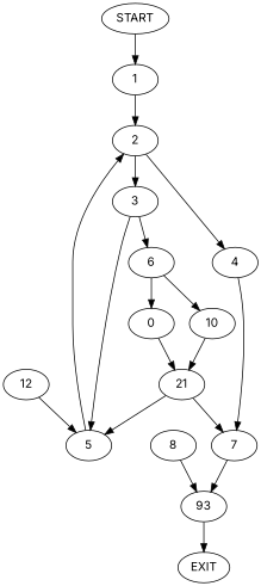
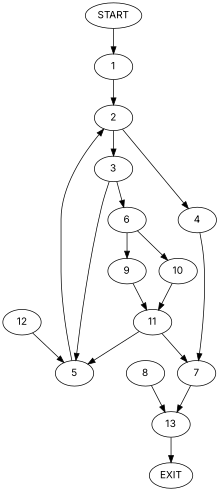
  digraph {
    fontname=Inter
    node [fontname=Inter]
    edge [fontname=Inter]
    n1 [label=START]
    1
    2
    n4 [label=EXIT]
    3
    4
    5
    6
    7
-   9 [label=0]
+   9
    10
-   13 [label=93]
+   13
    8
-   11 [label=21]
+   11
    12
    n1 -> 1
    1 -> 2
    2 -> 3
    2 -> 4
    3 -> 5
    3 -> 6
    4 -> 7
    5 -> 2
    6 -> 9
    6 -> 10
    7 -> 13
    9 -> 11
    10 -> 11
    13 -> n4
    8 -> 13
    11 -> 5
    11 -> 7
    12 -> 5
  }
